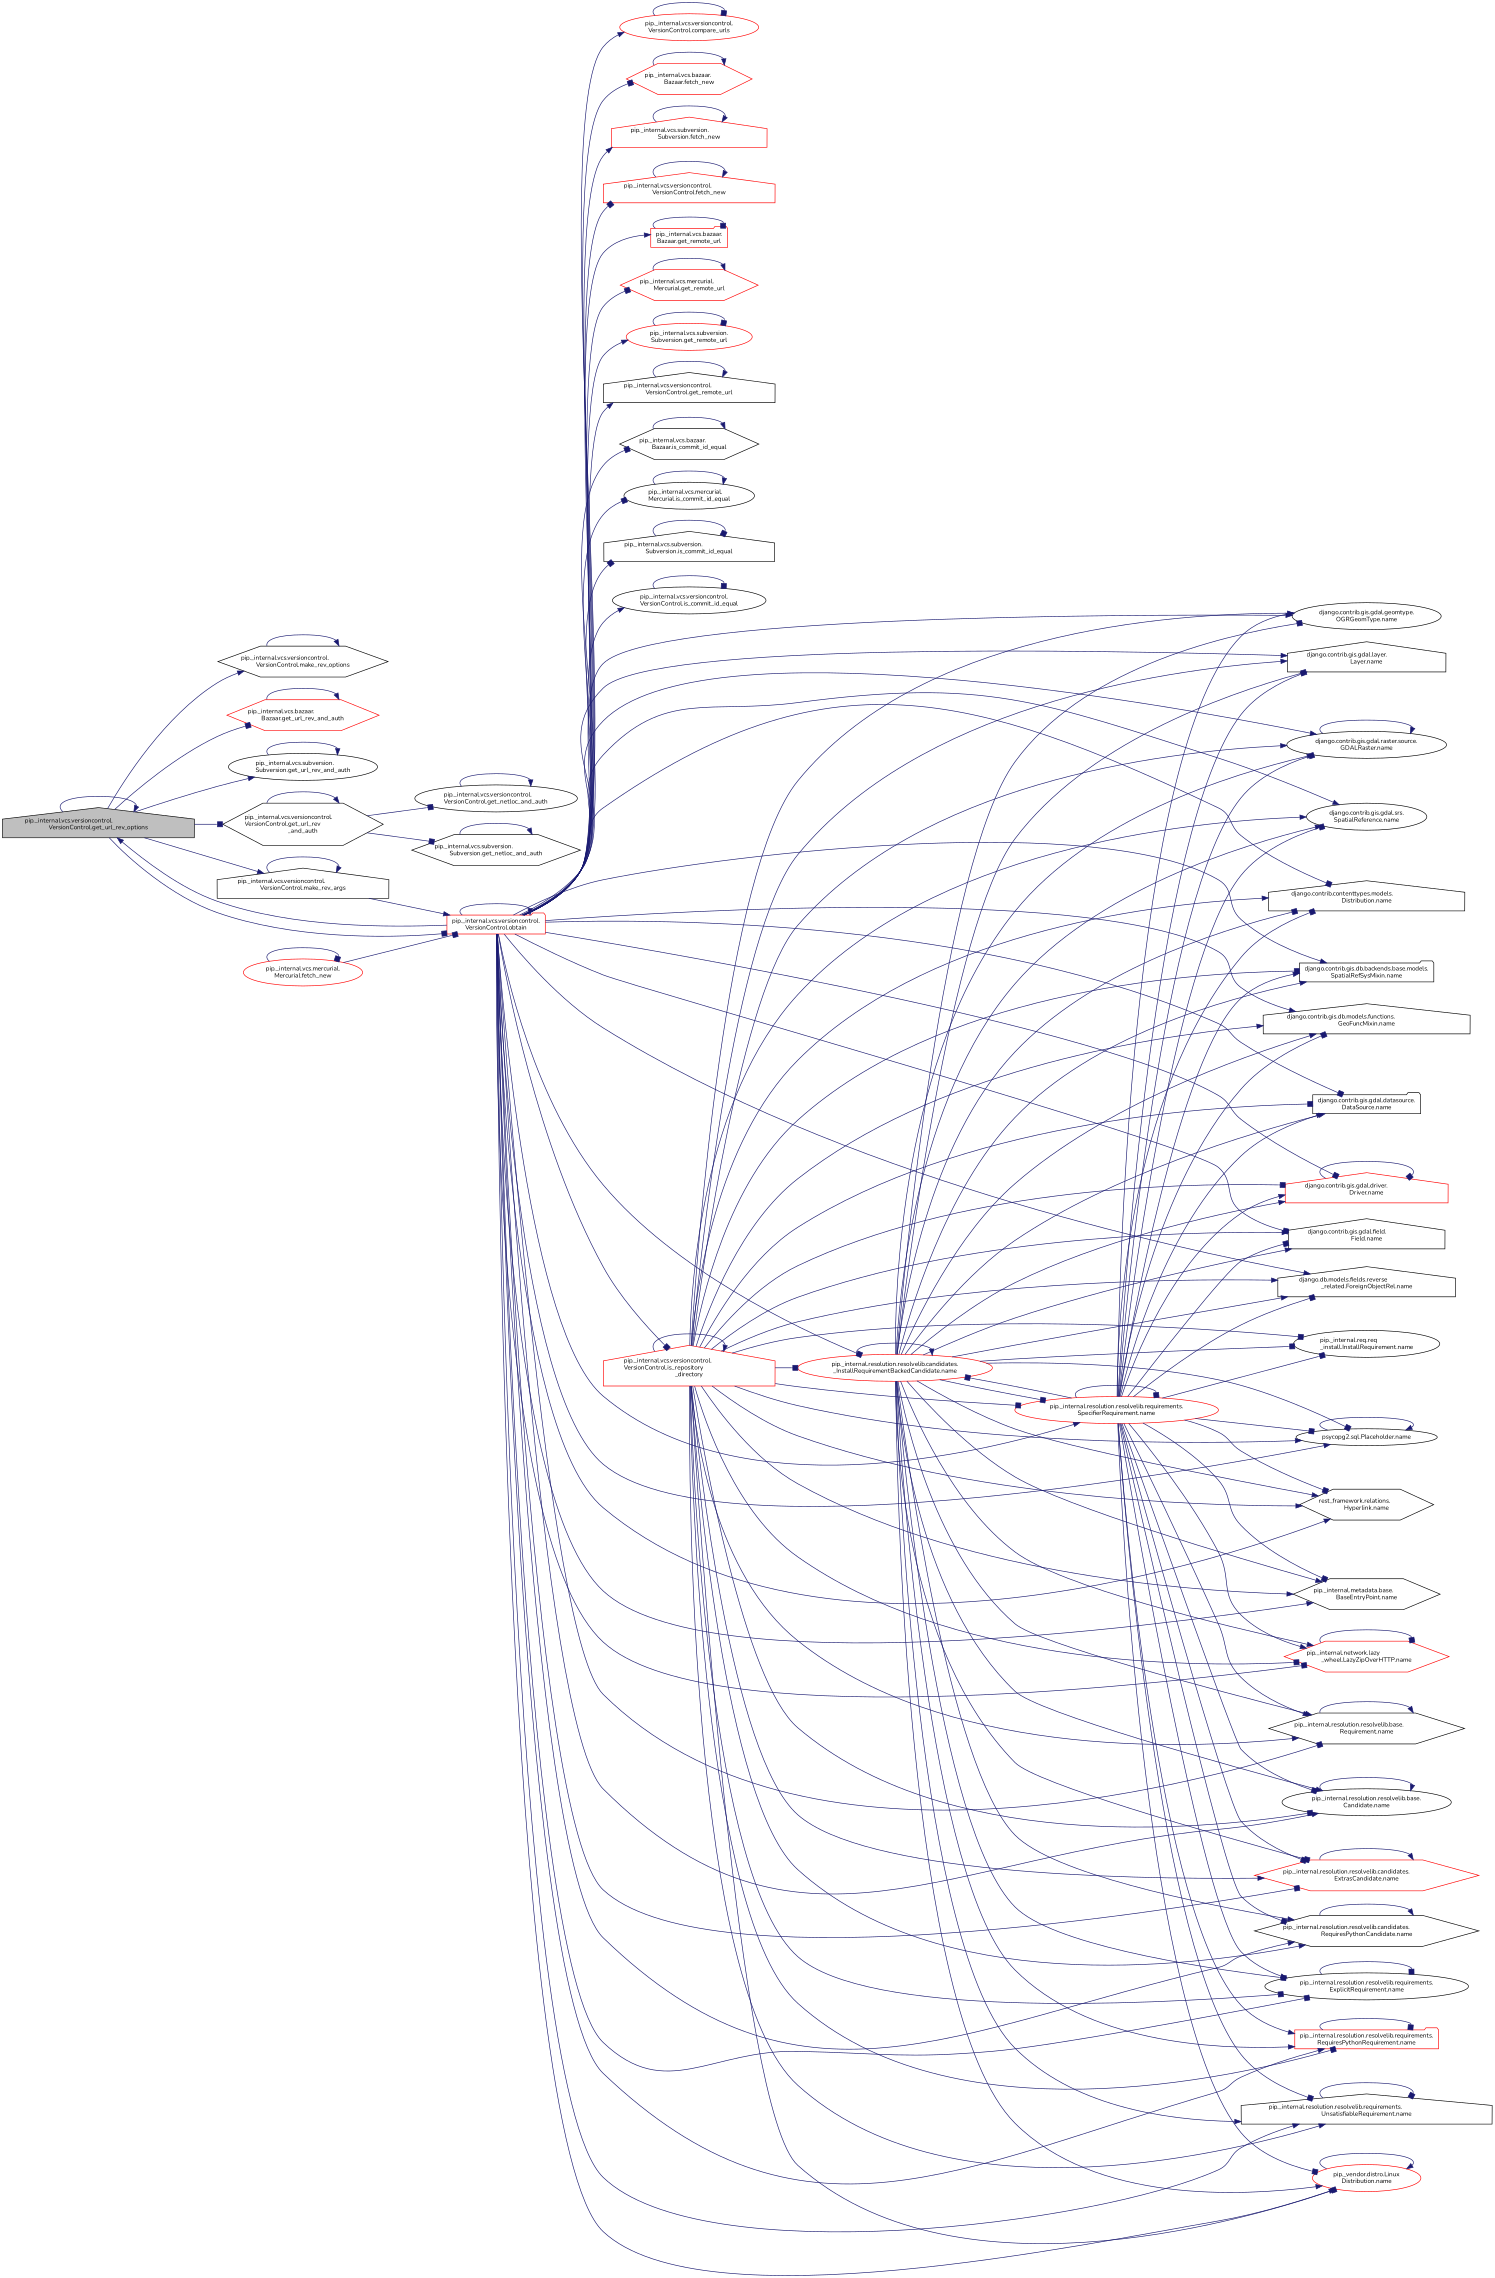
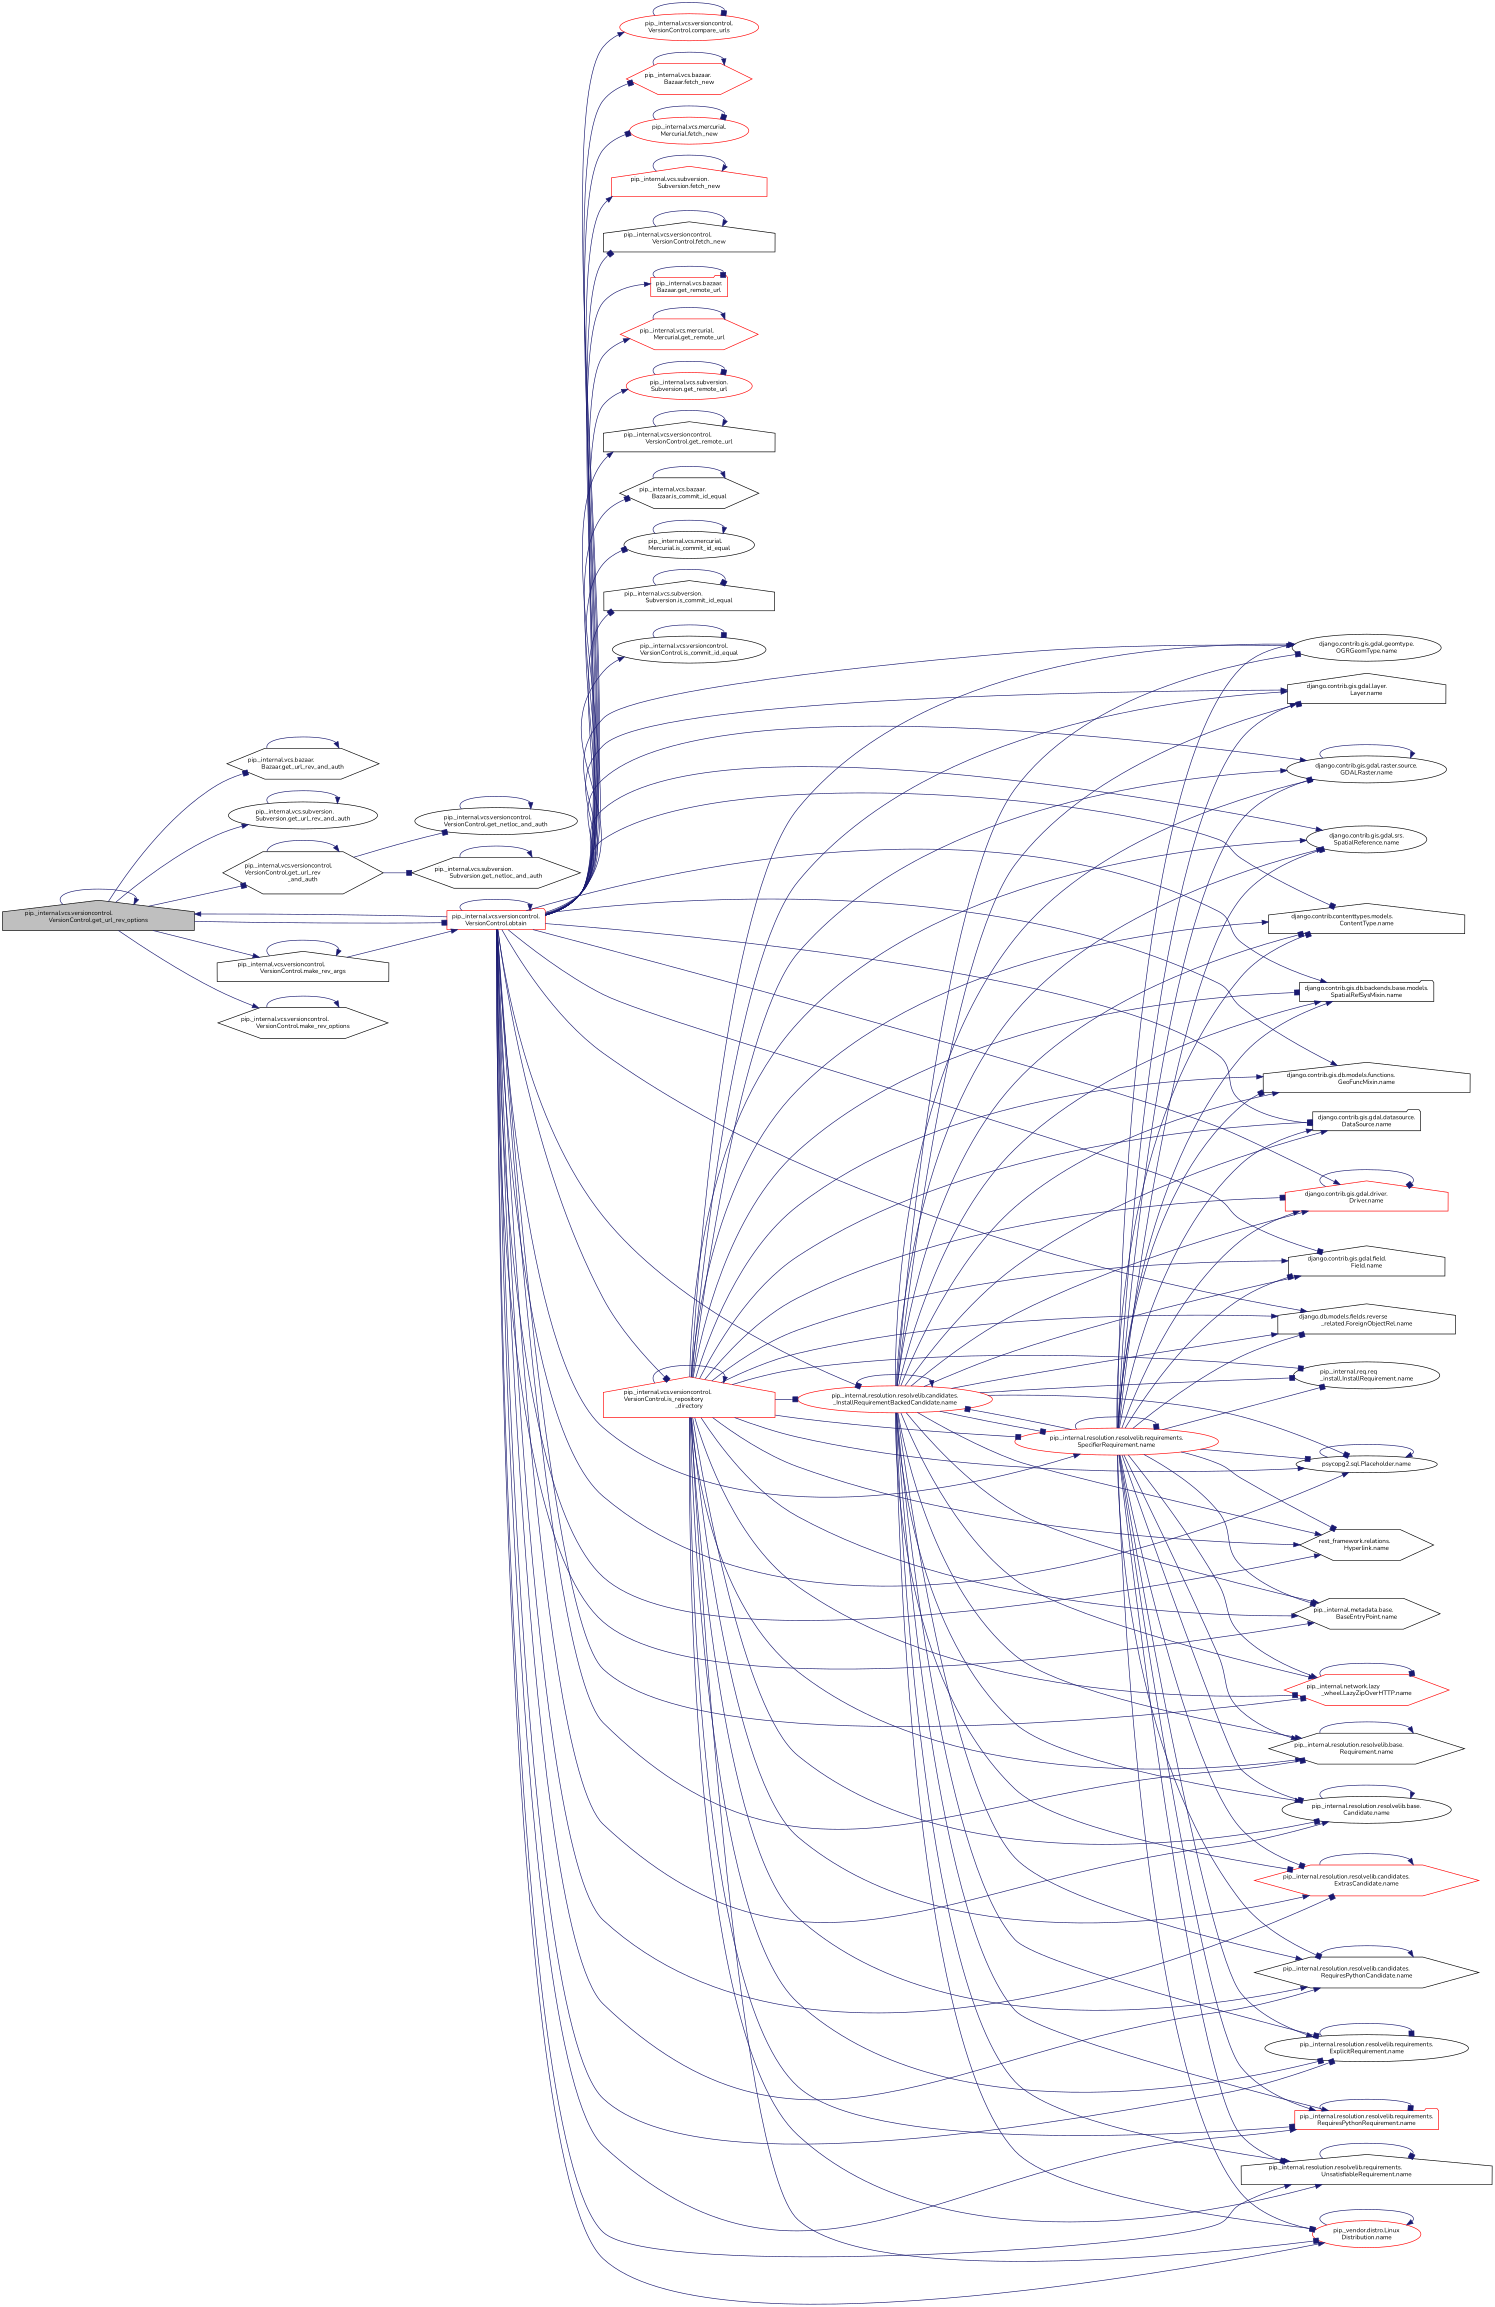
  digraph {
    fontname=Nunito
    rankdir=LR
    node [color=black fillcolor=white fontname=Nunito fontsize=10 shape=ellipse style=filled]
    edge [arrowhead=normal color=midnightblue fontname=Nunito fontsize=10 labelfontname=Helvetica labelfontsize=10 style=solid]
    n1 [fillcolor=grey75 fontcolor=black height=0.2 label="pip._internal.vcs.versioncontrol.\lVersionControl.get_url_rev_options" shape=house width=0.4]
-   n2 [color=red height=0.2 label="pip._internal.vcs.bazaar.\lBazaar.get_url_rev_and_auth" shape=hexagon width=0.4]
+   n2 [height=0.2 label="pip._internal.vcs.bazaar.\lBazaar.get_url_rev_and_auth" shape=hexagon width=0.4]
    n3 [height=0.2 label="pip._internal.vcs.subversion.\lSubversion.get_url_rev_and_auth" width=0.4]
    n4 [height=0.2 label="pip._internal.vcs.versioncontrol.\lVersionControl.get_url_rev\l_and_auth" shape=hexagon width=0.4]
    n5 [height=0.2 label="pip._internal.vcs.versioncontrol.\lVersionControl.make_rev_args" shape=house width=0.4]
    n6 [color=red height=0.2 label="pip._internal.vcs.versioncontrol.\lVersionControl.obtain" shape=folder width=0.4]
    n7 [height=0.2 label="pip._internal.vcs.versioncontrol.\lVersionControl.make_rev_options" shape=hexagon width=0.4]
    n8 [height=0.2 label="pip._internal.vcs.subversion.\lSubversion.get_netloc_and_auth" shape=hexagon width=0.4]
    n9 [height=0.2 label="pip._internal.vcs.versioncontrol.\lVersionControl.get_netloc_and_auth" width=0.4]
    n10 [color=red height=0.2 label="pip._internal.vcs.versioncontrol.\lVersionControl.compare_urls" width=0.4]
    n11 [color=red height=0.2 label="pip._internal.vcs.bazaar.\lBazaar.fetch_new" shape=hexagon width=0.4]
    n12 [color=red height=0.2 label="pip._internal.vcs.mercurial.\lMercurial.fetch_new" width=0.4]
    n13 [color=red height=0.2 label="pip._internal.vcs.subversion.\lSubversion.fetch_new" shape=house width=0.4]
-   n14 [color=red height=0.2 label="pip._internal.vcs.versioncontrol.\lVersionControl.fetch_new" shape=house width=0.4]
+   n14 [height=0.2 label="pip._internal.vcs.versioncontrol.\lVersionControl.fetch_new" shape=house width=0.4]
    n15 [color=red height=0.2 label="pip._internal.vcs.bazaar.\lBazaar.get_remote_url" shape=folder width=0.4]
    n16 [color=red height=0.2 label="pip._internal.vcs.mercurial.\lMercurial.get_remote_url" shape=hexagon width=0.4]
    n17 [color=red height=0.2 label="pip._internal.vcs.subversion.\lSubversion.get_remote_url" width=0.4]
    n18 [height=0.2 label="pip._internal.vcs.versioncontrol.\lVersionControl.get_remote_url" shape=house width=0.4]
    n19 [height=0.2 label="pip._internal.vcs.bazaar.\lBazaar.is_commit_id_equal" shape=hexagon width=0.4]
    n20 [height=0.2 label="pip._internal.vcs.mercurial.\lMercurial.is_commit_id_equal" width=0.4]
    n21 [height=0.2 label="pip._internal.vcs.subversion.\lSubversion.is_commit_id_equal" shape=house width=0.4]
    n22 [height=0.2 label="pip._internal.vcs.versioncontrol.\lVersionControl.is_commit_id_equal" width=0.4]
    n23 [color=red height=0.2 label="pip._internal.vcs.versioncontrol.\lVersionControl.is_repository\l_directory" shape=house width=0.4]
-   n24 [height=0.2 label="django.contrib.contenttypes.models.\lDistribution.name" shape=house width=0.4]
+   n24 [height=0.2 label="django.contrib.contenttypes.models.\lContentType.name" shape=house width=0.4]
    n25 [height=0.2 label="django.contrib.gis.db.backends.base.models.\lSpatialRefSysMixin.name" shape=folder width=0.4]
    n26 [height=0.2 label="django.contrib.gis.db.models.functions.\lGeoFuncMixin.name" shape=house width=0.4]
    n27 [height=0.2 label="django.contrib.gis.gdal.datasource.\lDataSource.name" shape=folder width=0.4]
    n28 [color=red height=0.2 label="django.contrib.gis.gdal.driver.\lDriver.name" shape=house width=0.4]
    n29 [height=0.2 label="django.contrib.gis.gdal.field.\lField.name" shape=house width=0.4]
    n30 [height=0.2 label="django.contrib.gis.gdal.geomtype.\lOGRGeomType.name" width=0.4]
    n31 [height=0.2 label="django.contrib.gis.gdal.layer.\lLayer.name" shape=house width=0.4]
    n32 [height=0.2 label="django.contrib.gis.gdal.raster.source.\lGDALRaster.name" width=0.4]
    n33 [height=0.2 label="django.contrib.gis.gdal.srs.\lSpatialReference.name" width=0.4]
    n34 [height=0.2 label="django.db.models.fields.reverse\l_related.ForeignObjectRel.name" shape=house width=0.4]
    n35 [height=0.2 label="pip._internal.metadata.base.\lBaseEntryPoint.name" shape=hexagon width=0.4]
    n36 [color=red height=0.2 label="pip._internal.network.lazy\l_wheel.LazyZipOverHTTP.name" shape=hexagon width=0.4]
    n37 [height=0.2 label="pip._internal.resolution.resolvelib.base.\lRequirement.name" shape=hexagon width=0.4]
    n38 [height=0.2 label="pip._internal.resolution.resolvelib.base.\lCandidate.name" width=0.4]
    n39 [color=red height=0.2 label="pip._internal.resolution.resolvelib.candidates.\l_InstallRequirementBackedCandidate.name" width=0.4]
    n40 [color=red height=0.2 label="pip._internal.resolution.resolvelib.candidates.\lExtrasCandidate.name" shape=hexagon width=0.4]
    n41 [height=0.2 label="pip._internal.resolution.resolvelib.candidates.\lRequiresPythonCandidate.name" shape=hexagon width=0.4]
    n42 [height=0.2 label="pip._internal.resolution.resolvelib.requirements.\lExplicitRequirement.name" width=0.4]
    n43 [color=red height=0.2 label="pip._internal.resolution.resolvelib.requirements.\lSpecifierRequirement.name" width=0.4]
    n44 [color=red height=0.2 label="pip._internal.resolution.resolvelib.requirements.\lRequiresPythonRequirement.name" shape=folder width=0.4]
    n45 [height=0.2 label="pip._internal.resolution.resolvelib.requirements.\lUnsatisfiableRequirement.name" shape=house width=0.4]
    n46 [color=red height=0.2 label="pip._vendor.distro.Linux\lDistribution.name" width=0.4]
    n47 [height=0.2 label="psycopg2.sql.Placeholder.name" width=0.4]
    n48 [height=0.2 label="rest_framework.relations.\lHyperlink.name" shape=hexagon width=0.4]
    n49 [height=0.2 label="pip._internal.req.req\l_install.InstallRequirement.name" width=0.4]
    n1 -> n1
    n1 -> n2 [arrowhead=box]
    n1 -> n3
    n1 -> n4 [arrowhead=box]
    n1 -> n5
    n1 -> n6 [arrowhead=box]
    n1 -> n7
    n2 -> n2
    n3 -> n3
    n4 -> n4
    n4 -> n8 [arrowhead=box]
    n4 -> n9 [arrowhead=box]
    n5 -> n5
    n5 -> n6
    n6 -> n1
    n6 -> n6
    n6 -> n10
    n6 -> n11 [arrowhead=box]
-   n12 -> n6 [arrowhead=box]
+   n6 -> n12 [arrowhead=box]
    n6 -> n13
    n6 -> n14 [arrowhead=box]
    n6 -> n15
-   n6 -> n16 [arrowhead=box]
+   n6 -> n16
    n6 -> n17
    n6 -> n18
    n6 -> n19 [arrowhead=box]
    n6 -> n20 [arrowhead=box]
    n6 -> n21 [arrowhead=box]
    n6 -> n22
    n6 -> n23 [arrowhead=box]
    n6 -> n24 [arrowhead=box]
    n6 -> n25
    n6 -> n26
    n6 -> n27 [arrowhead=box]
-   n6 -> n28 [arrowhead=box]
+   n6 -> n28
    n6 -> n29 [arrowhead=box]
    n6 -> n30
    n6 -> n31
    n6 -> n32
    n6 -> n33
    n6 -> n34
    n6 -> n35
    n6 -> n36 [arrowhead=box]
    n6 -> n37 [arrowhead=box]
    n6 -> n38
    n6 -> n39 [arrowhead=box]
    n6 -> n40 [arrowhead=box]
    n6 -> n41
    n6 -> n42 [arrowhead=box]
    n6 -> n43
    n6 -> n44
    n6 -> n45
    n6 -> n46
    n6 -> n47
    n6 -> n48
    n7 -> n7
    n8 -> n8
    n9 -> n9
    n10 -> n10 [arrowhead=box]
    n11 -> n11
    n12 -> n12 [arrowhead=box]
    n13 -> n13
    n14 -> n14
    n15 -> n15 [arrowhead=box]
    n16 -> n16
    n17 -> n17 [arrowhead=box]
    n18 -> n18
    n19 -> n19
    n20 -> n20
    n21 -> n21 [arrowhead=box]
    n22 -> n22 [arrowhead=box]
    n23 -> n23
    n23 -> n24
    n23 -> n25 [arrowhead=box]
    n23 -> n26
    n23 -> n27 [arrowhead=box]
    n23 -> n28 [arrowhead=box]
    n23 -> n29
    n23 -> n30
    n23 -> n31
    n23 -> n32
    n23 -> n33
    n23 -> n34
    n23 -> n35
    n23 -> n36 [arrowhead=box]
    n23 -> n37
    n23 -> n38 [arrowhead=box]
    n23 -> n39 [arrowhead=box]
    n23 -> n40
    n23 -> n41
    n23 -> n42 [arrowhead=box]
    n23 -> n43 [arrowhead=box]
    n23 -> n44 [arrowhead=box]
    n23 -> n45
    n23 -> n46 [arrowhead=box]
    n23 -> n47
    n23 -> n48
    n23 -> n49 [arrowhead=box]
    n28 -> n28 [arrowhead=box]
    n32 -> n32
    n36 -> n36 [arrowhead=box]
    n37 -> n37
    n38 -> n38
    n39 -> n24 [arrowhead=box]
    n39 -> n25
    n39 -> n26
    n39 -> n27
    n39 -> n28
    n39 -> n29
    n39 -> n30 [arrowhead=box]
    n39 -> n31 [arrowhead=box]
    n39 -> n32
    n39 -> n33
    n39 -> n34
    n39 -> n35
    n39 -> n36
    n39 -> n37
    n39 -> n38
    n39 -> n39
    n39 -> n40 [arrowhead=box]
    n39 -> n41
    n39 -> n42 [arrowhead=box]
    n39 -> n43 [arrowhead=box]
    n39 -> n44
    n39 -> n45
    n39 -> n46
    n39 -> n47 [arrowhead=box]
    n39 -> n48
    n39 -> n49 [arrowhead=box]
    n40 -> n40
    n41 -> n41
    n42 -> n42 [arrowhead=box]
    n43 -> n24 [arrowhead=box]
    n43 -> n25
    n43 -> n26 [arrowhead=box]
    n43 -> n27
    n43 -> n28
    n43 -> n29 [arrowhead=box]
    n43 -> n30
    n43 -> n31
    n43 -> n32 [arrowhead=box]
    n43 -> n33 [arrowhead=box]
    n43 -> n34 [arrowhead=box]
    n43 -> n35 [arrowhead=box]
    n43 -> n36
    n43 -> n37
    n43 -> n38 [arrowhead=box]
    n43 -> n39 [arrowhead=box]
    n43 -> n40 [arrowhead=box]
    n43 -> n41 [arrowhead=box]
    n43 -> n42
    n43 -> n43 [arrowhead=box]
    n43 -> n44
    n43 -> n45 [arrowhead=box]
    n43 -> n46 [arrowhead=box]
    n43 -> n47 [arrowhead=box]
    n43 -> n48 [arrowhead=box]
    n43 -> n49 [arrowhead=box]
    n44 -> n44 [arrowhead=box]
    n45 -> n45 [arrowhead=box]
    n46 -> n46
    n47 -> n47
  }
